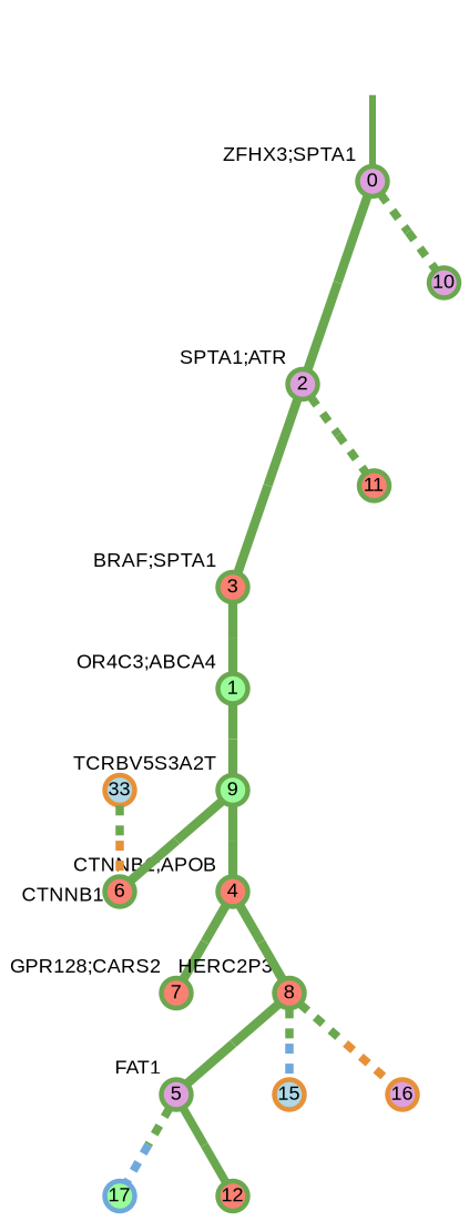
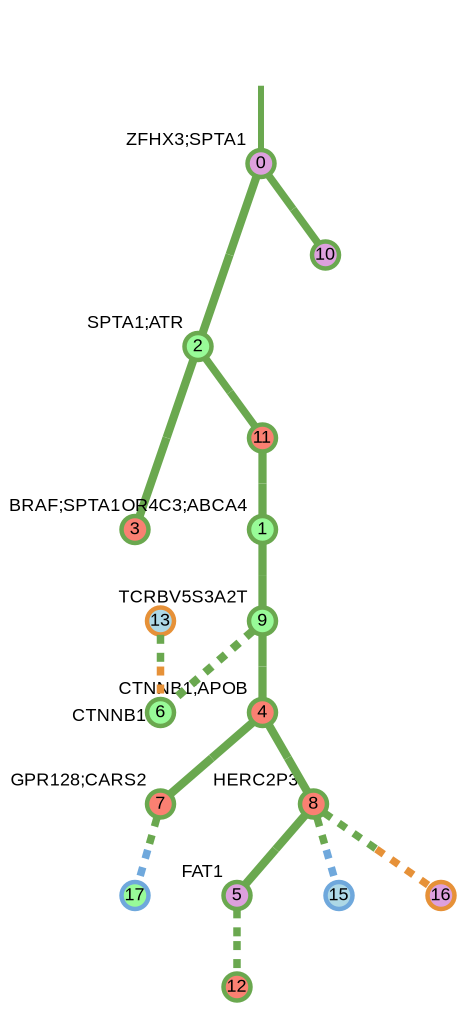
  strict digraph {
    forcelabels=true
    nodesep=0.7
    rankdir=TB
    ranksep=0.6
    splines=false
    node [color="#6aa84fff" fillcolor=salmon fixedsize=true fontname=Arial fontsize="12pt" penwidth=3 shape=circle style=filled]
    edge [arrowsize=0 color="#6aa84fff;0.5:#6aa84fff" minlen=1.0051020383834839 penwidth=5.5 style=solid]
    0 [fillcolor=plum height=0.25 xlabel="ZFHX3;SPTA1"]
-   2 [fillcolor=plum height=0.25 xlabel="SPTA1;ATR"]
+   2 [fillcolor=palegreen height=0.25 xlabel="SPTA1;ATR"]
    10 [fillcolor=plum height=0.25 style="solid,filled"]
    3 [height=0.25 xlabel="BRAF;SPTA1"]
    11 [height=0.25 style="solid,filled"]
    1 [fillcolor=palegreen height=0.25 xlabel="OR4C3;ABCA4"]
    9 [fillcolor=palegreen height=0.25 xlabel=TCRBV5S3A2T]
    4 [height=0.25 xlabel="CTNNB1;APOB"]
-   6 [height=0.25 xlabel=CTNNB1]
+   6 [fillcolor=palegreen height=0.25 xlabel=CTNNB1]
    7 [height=0.25 xlabel="GPR128;CARS2"]
    8 [height=0.25 xlabel=HERC2P3]
    n12 [color="#6fa8dcff" fillcolor=palegreen height=0.25 label=17 style="solid,filled"]
    5 [fillcolor=plum height=0.25 xlabel=FAT1]
-   15 [color="#e69138ff" fillcolor=lightblue height=0.25 style="solid,filled"]
+   15 [color="#6fa8dcff" fillcolor=lightblue height=0.25 style="solid,filled"]
    16 [color="#e69138ff" fillcolor=plum height=0.25 style="solid,filled"]
    12 [height=0.25 style="solid,filled"]
-   13 [color="#e69138ff" fillcolor=lightblue height=0.25 style="solid,filled" label=33]
+   13 [color="#e69138ff" fillcolor=lightblue height=0.25 style="solid,filled"]
    normal [style=invis xlabel="ZFHX3;SPTA1" color="" fillcolor="" fixedsize="" fontname="" fontsize="" shape=""]
    0 -> 2 [minlen=2.1122448444366455]
-   0 -> 10 [penwidth=5 style=dashed]
+   0 -> 10 [penwidth=5]
    2 -> 3 [minlen=2.5]
-   2 -> 11 [penwidth=5 style=dashed]
-   3 -> 1 [minlen=1.040816307067871]
+   2 -> 11 [penwidth=5]
+   11 -> 1 [minlen=1.040816307067871]
    1 -> 9 [minlen=1.0102040767669678]
    9 -> 4 [minlen=1.2244898080825806]
-   9 -> 6 [minlen=1.2755101919174194]
+   9 -> 6 [minlen=1.2755101919174194 style=dashed]
    4 -> 7 [minlen=1.0204081535339355]
    4 -> 8 [minlen=1.0102040767669678]
-   5 -> n12 [color="#6aa84fff;0.5:#6fa8dcff" penwidth=5 style=dashed]
+   7 -> n12 [color="#6aa84fff;0.5:#6fa8dcff" penwidth=5 style=dashed]
    8 -> 5 [minlen=1.2448979616165161]
    8 -> 15 [color="#6aa84fff;0.5:#6fa8dcff" penwidth=5 style=dashed]
    8 -> 16 [color="#6aa84fff;0.5:#e69138ff" penwidth=5 style=dashed]
-   5 -> 12 [penwidth=5]
+   5 -> 12 [penwidth=5 style=dashed]
    13 -> 6 [color="#6aa84fff;0.5:#e69138ff" penwidth=5 style=dashed]
    normal -> 0 [color="#6aa84fff" penwidth=4 minlen=""]
  }
